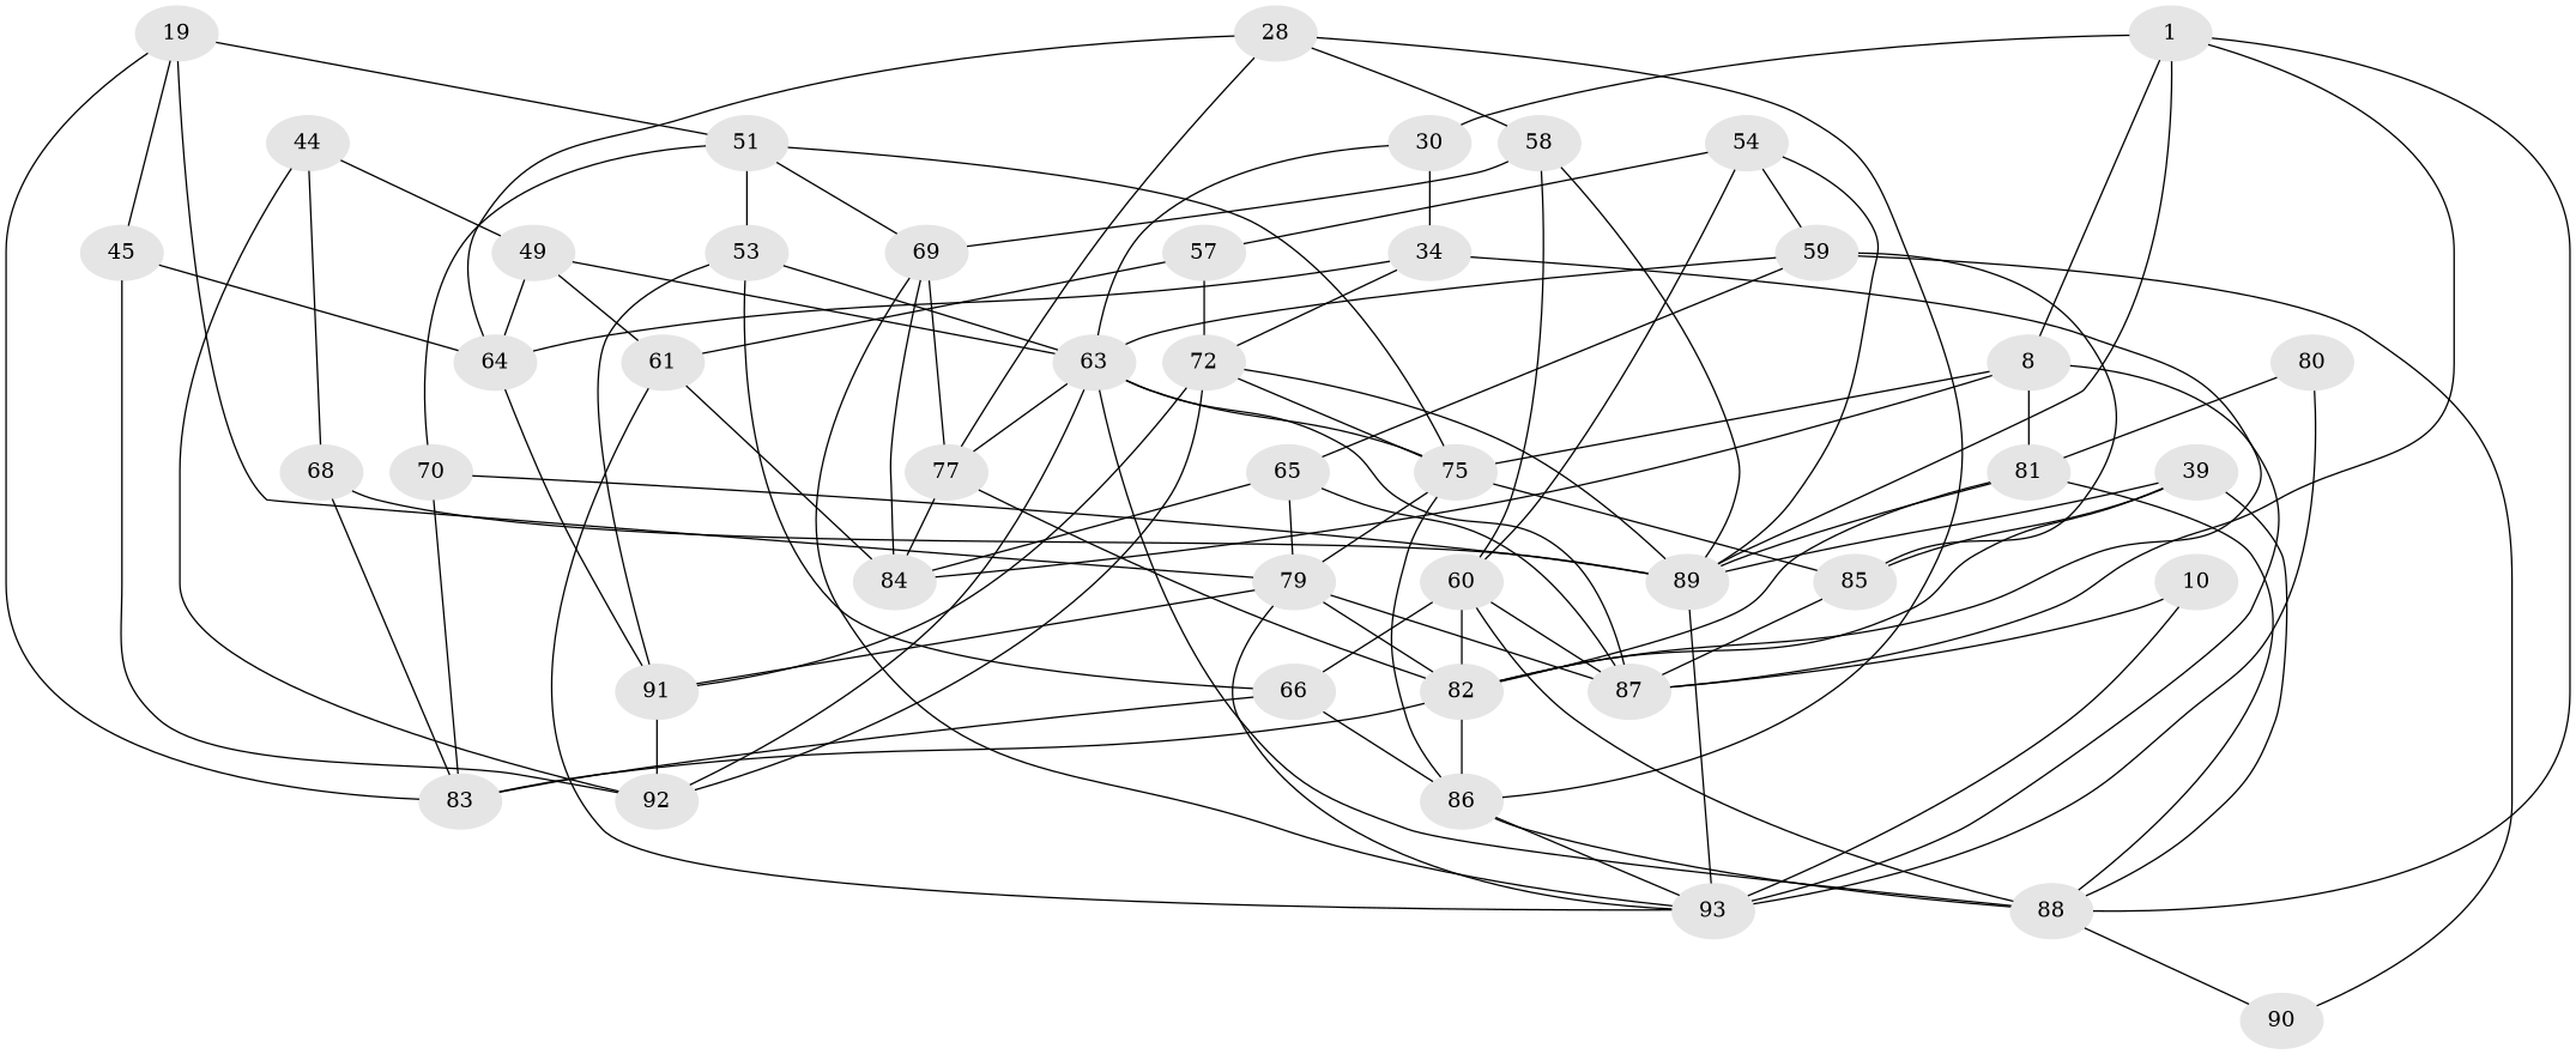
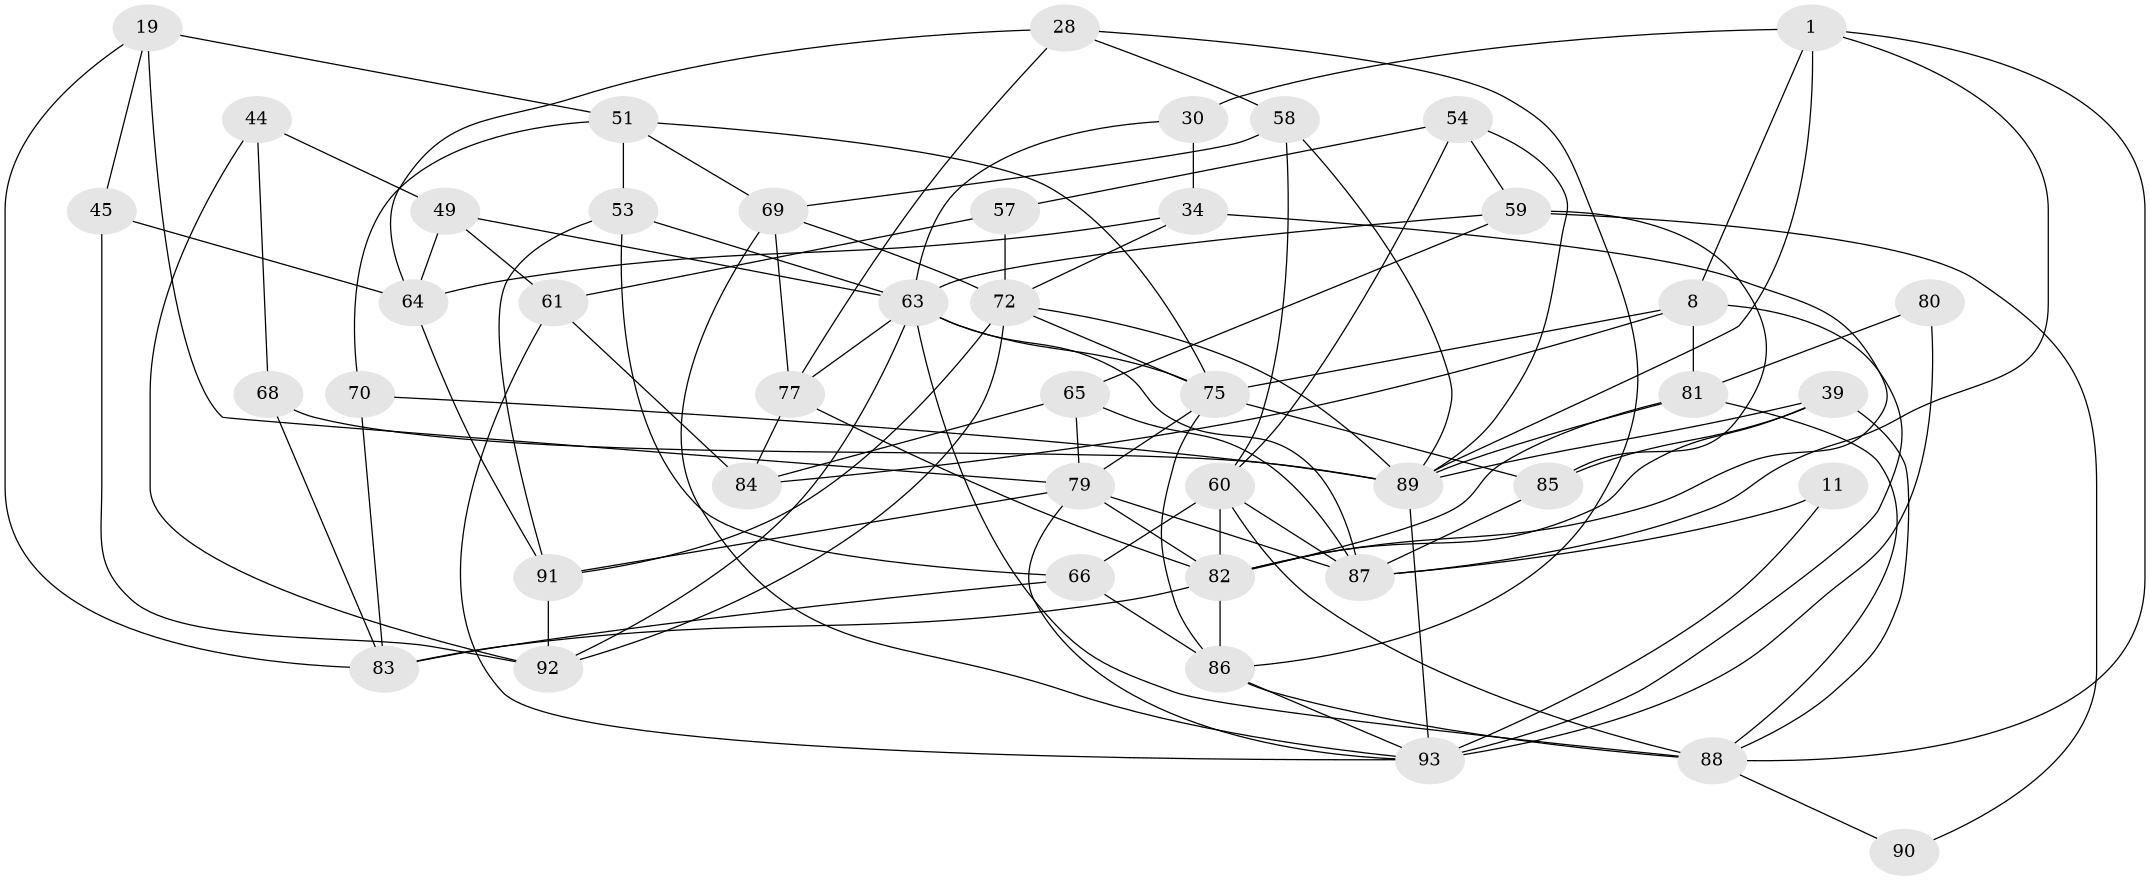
  graph {
    node [color=gray90 style=filled]
    8 [super="+4"]
    75 [super="+62"]
    81 [super="+43"]
    84
    93 [super="+67+76"]
    1
    30 [super="+22"]
    87 [super="+35+74"]
    88 [super="+55+23"]
    89 [super="+38+31"]
    34
    63 [super="+3+41"]
    90
    79 [super="+5+78+12"]
    86 [super="+15+26"]
    85
    82 [super="+2+7"]
-   11 [label=10]
+   11
    19 [super="+14"]
    45
    51 [super="+13"]
    83 [super="+36"]
    64 [super="+20+18"]
    92 [super="+52"]
    53
    69 [super="+47"]
    70 [super="+29"]
    91
    28 [super="+24"]
    58 [super="+48"]
    77 [super="+73"]
    60 [super="+56"]
    72 [super="+40"]
    39
    49 [super="+37"]
    61
    44
    68
    54
    57
    59
    66 [super="+17"]
    65 [super="+32"]
    80
    8 -- 75
    8 -- 81
    8 -- 84
    8 -- 93
    75 -- 79
    75 -- 86
    75 -- 85
    81 -- 88
    81 -- 89
    81 -- 82
    1 -- 8 [weight=2]
    1 -- 30
    1 -- 87 [weight=2]
    1 -- 88
    1 -- 89
    30 -- 34 [weight=2]
    30 -- 63
    88 -- 90
    89 -- 93 [weight=2]
    34 -- 82
    34 -- 64
    34 -- 72
    63 -- 75 [weight=2]
    63 -- 87
    63 -- 88
    63 -- 92
    63 -- 77 [weight=2]
    79 -- 93
    79 -- 87
    79 -- 82 [weight=2]
    79 -- 91
    86 -- 93 [weight=2]
    86 -- 88
    85 -- 87
    82 -- 86 [weight=2]
    82 -- 83
    11 -- 93 [weight=3]
    11 -- 87
    19 -- 79
    19 -- 45
    19 -- 51
    19 -- 83
    45 -- 64
    45 -- 92
    51 -- 75
    51 -- 53
    51 -- 69
    51 -- 70
    64 -- 91
    53 -- 63
    53 -- 91
    53 -- 66
-   69 -- 84 [weight=2]
+   69 -- 72 [weight=2]
    69 -- 93
    69 -- 77
    70 -- 89
    70 -- 83
    91 -- 92 [weight=2]
    28 -- 86
    28 -- 64
    28 -- 58
    28 -- 77
    58 -- 89 [weight=2]
    58 -- 69 [weight=2]
    58 -- 60
    77 -- 84
    77 -- 82
    60 -- 87 [weight=2]
    60 -- 88 [weight=2]
    60 -- 82
    60 -- 66
    72 -- 75
    72 -- 89 [weight=2]
    72 -- 92
    72 -- 91
    39 -- 88
    39 -- 89
    39 -- 85
    39 -- 82 [weight=2]
    49 -- 63
    49 -- 64
    49 -- 61
    61 -- 84
    61 -- 93
    44 -- 92
    44 -- 49 [weight=2]
    44 -- 68
    68 -- 89
    68 -- 83
    54 -- 89
    54 -- 60
    54 -- 57
    54 -- 59
    57 -- 72
    57 -- 61
    59 -- 63
    59 -- 90
    59 -- 85
    59 -- 65
    66 -- 86
    66 -- 83 [weight=2]
    65 -- 84 [weight=2]
    65 -- 87
    65 -- 79
    80 -- 81
    80 -- 93
  }
